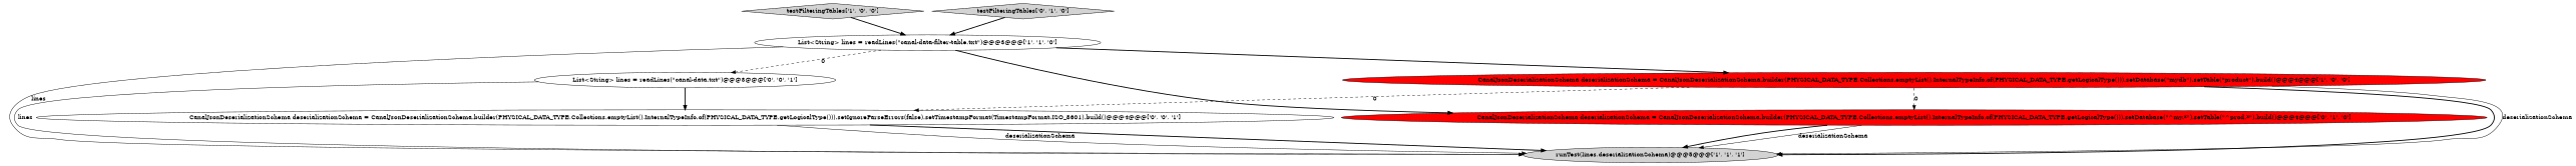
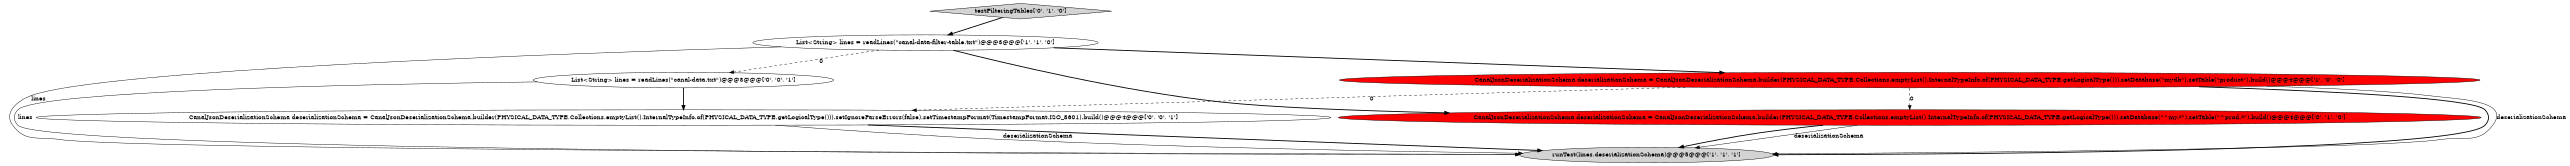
  digraph {
    node [fillcolor=white shape=ellipse style=filled]
    edge [style=bold]
    n1 [label="List<String> lines = readLines(\"canal-data.txt\")@@@3@@@['0', '0', '1']"]
    n2 [fillcolor=lightgray label="runTest(lines,deserializationSchema)@@@5@@@['1', '1', '1']"]
    n3 [label="CanalJsonDeserializationSchema deserializationSchema = CanalJsonDeserializationSchema.builder(PHYSICAL_DATA_TYPE,Collections.emptyList(),InternalTypeInfo.of(PHYSICAL_DATA_TYPE.getLogicalType())).setIgnoreParseErrors(false).setTimestampFormat(TimestampFormat.ISO_8601).build()@@@4@@@['0', '0', '1']"]
-   n4 [fillcolor=lightgray label="testFilteringTables['1', '0', '0']" shape=diamond]
    n5 [label="List<String> lines = readLines(\"canal-data-filter-table.txt\")@@@3@@@['1', '1', '0']"]
    n6 [fillcolor=red label="CanalJsonDeserializationSchema deserializationSchema = CanalJsonDeserializationSchema.builder(PHYSICAL_DATA_TYPE,Collections.emptyList(),InternalTypeInfo.of(PHYSICAL_DATA_TYPE.getLogicalType())).setDatabase(\"^my.*\").setTable(\"^prod.*\").build()@@@4@@@['0', '1', '0']"]
    n7 [fillcolor=red label="CanalJsonDeserializationSchema deserializationSchema = CanalJsonDeserializationSchema.builder(PHYSICAL_DATA_TYPE,Collections.emptyList(),InternalTypeInfo.of(PHYSICAL_DATA_TYPE.getLogicalType())).setDatabase(\"mydb\").setTable(\"product\").build()@@@4@@@['1', '0', '0']"]
    n8 [fillcolor=lightgray label="testFilteringTables['0', '1', '0']" shape=diamond]
    n1 -> n2 [label=lines style=solid]
    n1 -> n3
    n3 -> n2 [label=deserializationSchema style=solid]
    n3 -> n2
-   n4 -> n5
    n5 -> n1 [label=0 style=dashed]
    n5 -> n2 [label=lines style=solid]
    n5 -> n6
    n5 -> n7
    n6 -> n2
    n6 -> n2 [label=deserializationSchema style=solid]
    n7 -> n2
    n7 -> n2 [label=deserializationSchema style=solid]
    n7 -> n3 [label=0 style=dashed]
    n7 -> n6 [label=0 style=dashed]
    n8 -> n5
  }
